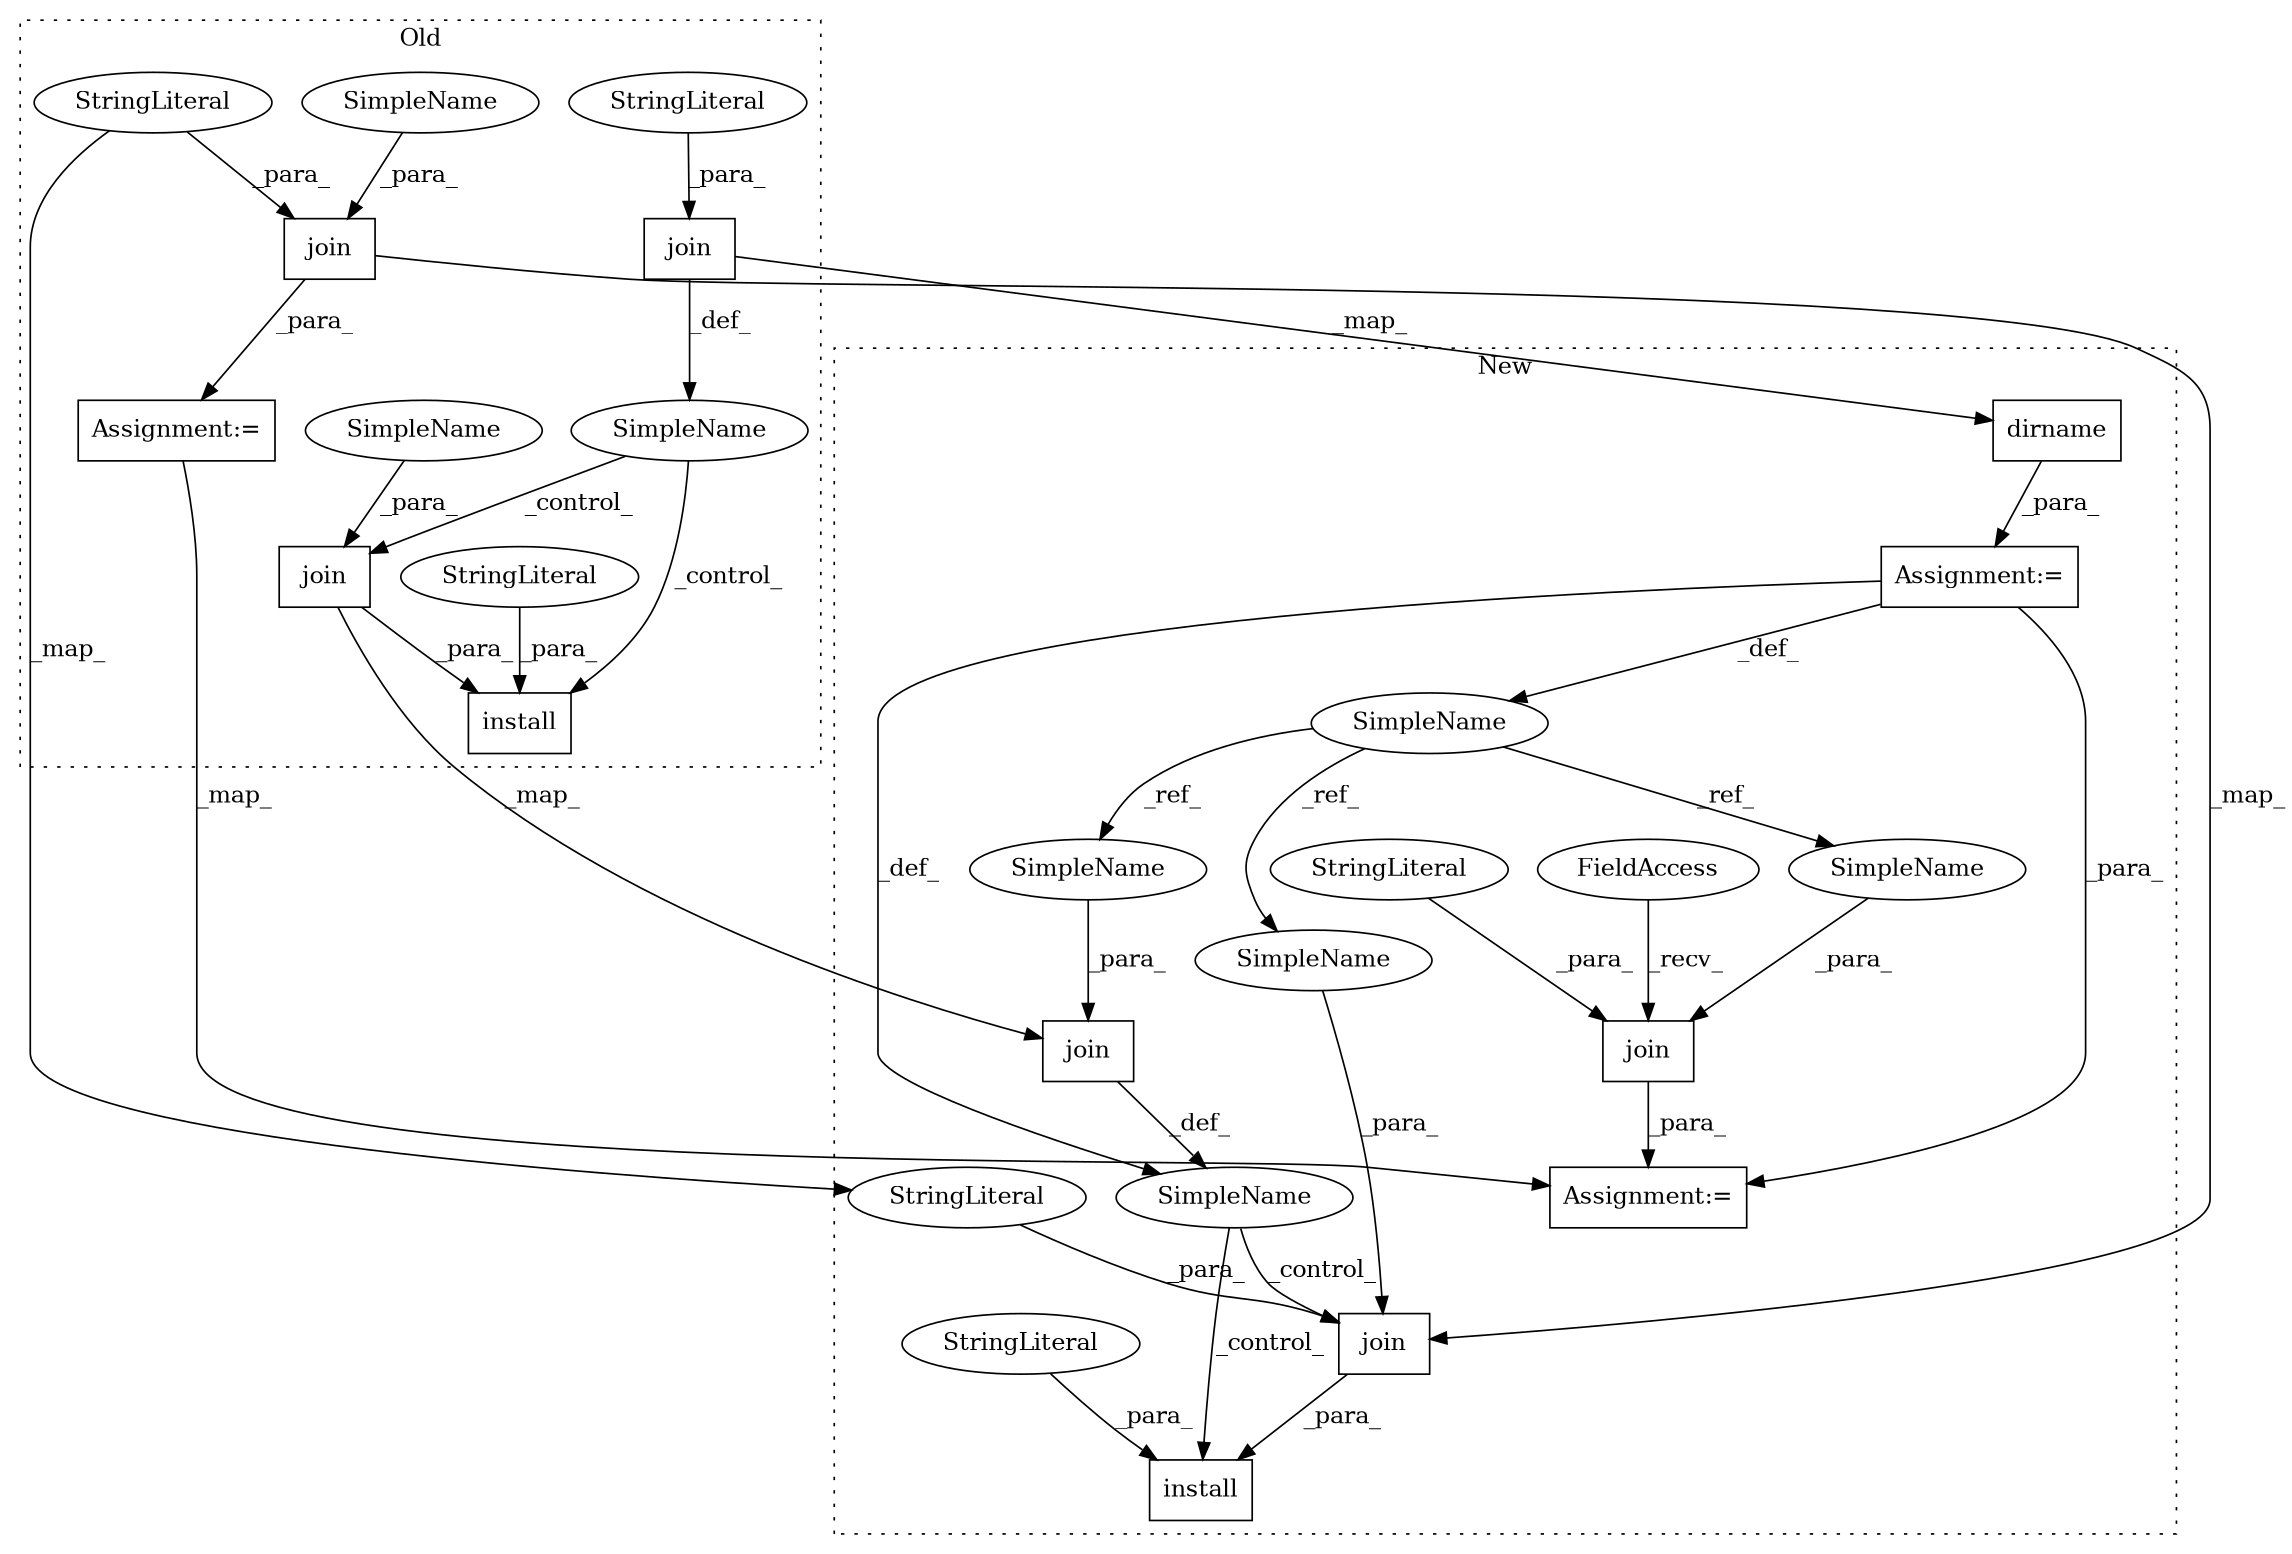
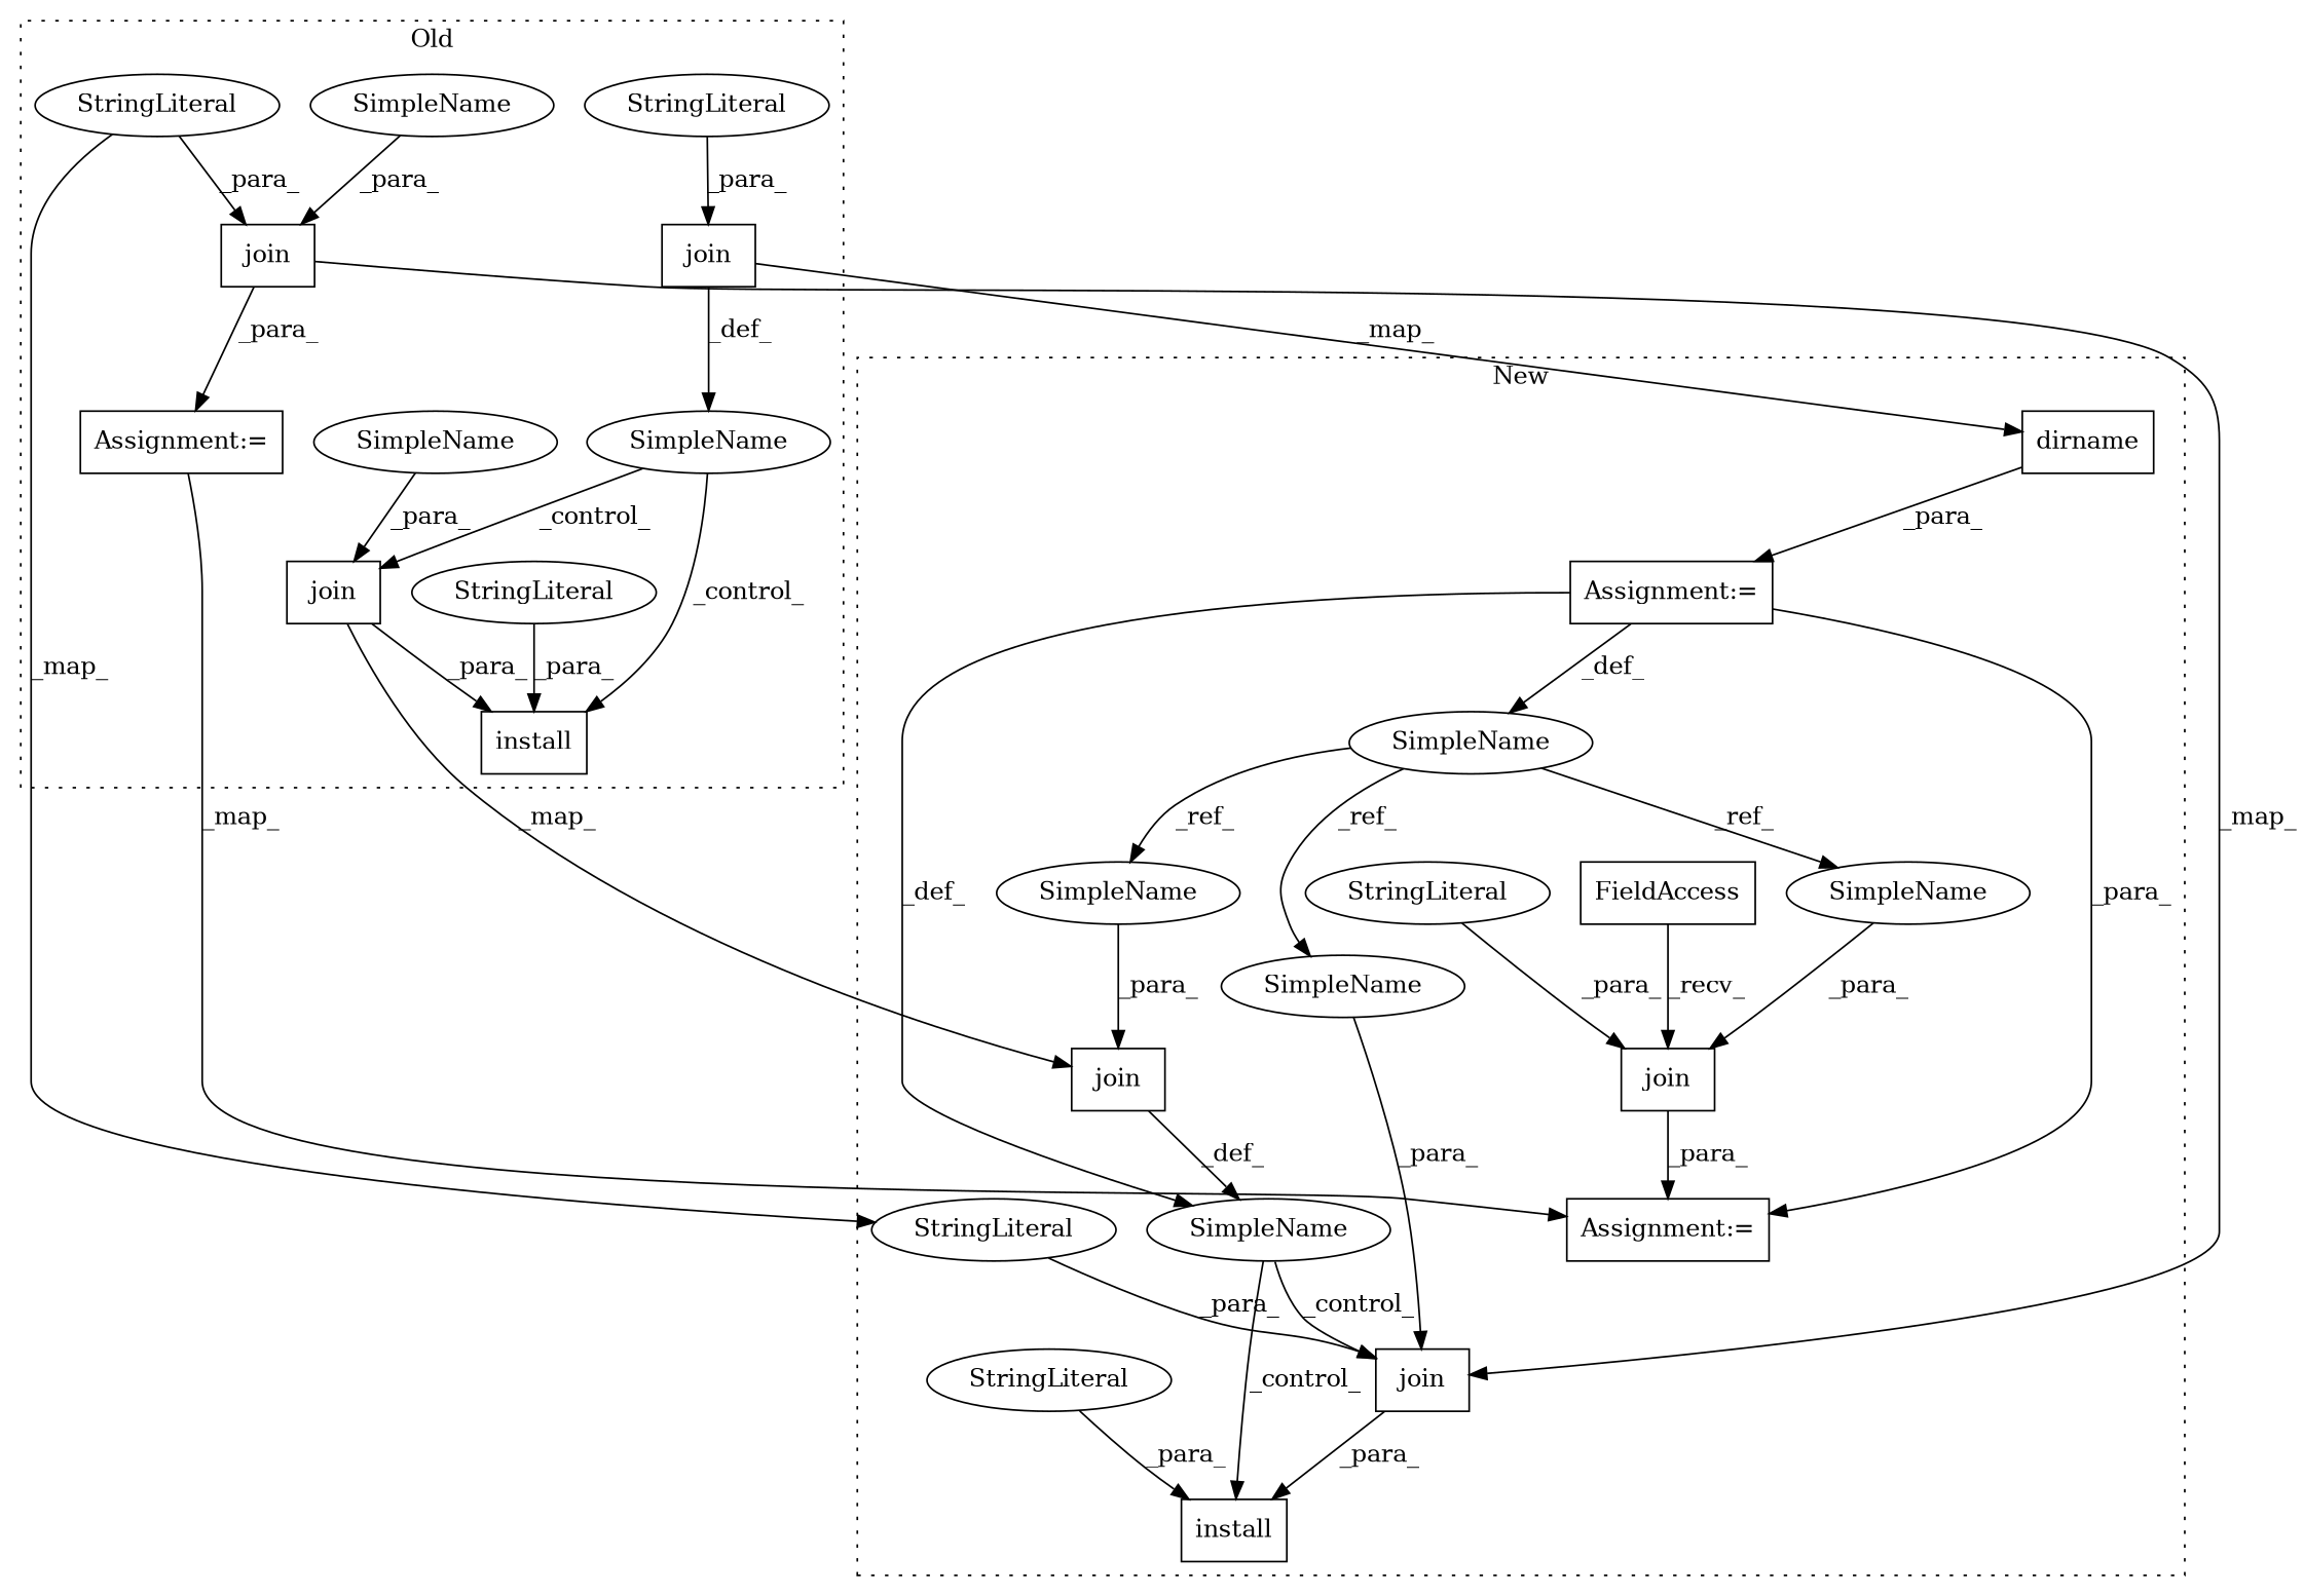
  digraph {
    node [a=32 l=4 shape=ellipse]
    n1 [l="8,1" label=install s="3398,3448" shape=box]
    n2 [l="5,1" label=join s="3350,3378" shape=box]
    n3 [l="5,1" label=join s="3419,3447" shape=box]
    n4 [a=42 label=SimpleName l=""]
    n5 [l="5,1" label=join s="3477,3502" shape=box]
    n6 [a=45 l=15 label=StringLiteral s=3487]
    n7 [a=45 label=StringLiteral s=3406]
    n8 [a=45 l=18 label=StringLiteral s=3360]
    n9 [a=7 l=1 label="Assignment:=" s=3468 shape=box]
    n10 [a=42 label=SimpleName s=3482]
    n11 [a=42 label=SimpleName s=3424]
    n12 [l="5,1" label=join s="3495,3520" shape=box]
    n13 [a=45 l=15 label=StringLiteral s=3505]
    n14 [a=7 l=1 label="Assignment:=" s=3313 shape=box]
    n15 [l="8,1" label=dirname s="3322,3334" shape=box]
    n16 [l="8,1" label=install s="3416,3466" shape=box]
-   n17 [a=22 l=7 label=FieldAccess s=3487]
+   n17 [a=22 l=7 label=FieldAccess s=3487 shape=box]
    n18 [l="5,1" label=join s="3368,3396" shape=box]
    n19 [l="5,1" label=join s="3437,3465" shape=box]
    n20 [a=42 label=SimpleName s=3309]
    n21 [a=42 label=SimpleName l=""]
    n22 [a=45 l=18 label=StringLiteral s=3447]
    n23 [a=45 label=StringLiteral s=3424]
    n24 [a=7 l=1 label="Assignment:=" s=3486 shape=box]
    n25 [a=42 label=SimpleName s=3500]
    n26 [a=42 label=SimpleName s=3373]
    n27 [a=42 label=SimpleName s=3442]
    subgraph cluster_1 {
      label=Old
      style=dotted
      n1
      n2
      n3
      n4
      n5
      n6
      n7
      n8
      n9
      n10
      n11
    }
    subgraph cluster_2 {
      label=New
      style=dotted
      n12
      n13
      n14
      n15
      n16
      n17
      n18
      n19
      n20
      n21
      n22
      n23
      n24
      n25
      n26
      n27
    }
    n2 -> n4 [label=_def_]
    n2 -> n15 [label=_map_]
    n3 -> n1 [label=_para_]
    n3 -> n18 [label=_map_]
    n4 -> n1 [label=_control_]
    n4 -> n3 [label=_control_]
    n5 -> n9 [label=_para_]
    n5 -> n19 [label=_map_]
    n6 -> n5 [label=_para_]
    n6 -> n22 [label=_map_]
    n7 -> n1 [label=_para_]
    n8 -> n2 [label=_para_]
    n9 -> n24 [label=_map_]
    n10 -> n5 [label=_para_]
    n11 -> n3 [label=_para_]
    n12 -> n24 [label=_para_]
    n13 -> n12 [label=_para_]
    n14 -> n20 [label=_def_]
    n14 -> n21 [label=_def_]
    n14 -> n24 [label=_para_]
    n15 -> n14 [label=_para_]
    n17 -> n12 [label=_recv_]
    n18 -> n21 [label=_def_]
    n19 -> n16 [label=_para_]
    n20 -> n25 [label=_ref_]
    n20 -> n26 [label=_ref_]
    n20 -> n27 [label=_ref_]
    n21 -> n16 [label=_control_]
    n21 -> n19 [label=_control_]
    n22 -> n19 [label=_para_]
    n23 -> n16 [label=_para_]
    n25 -> n12 [label=_para_]
    n26 -> n18 [label=_para_]
    n27 -> n19 [label=_para_]
  }
